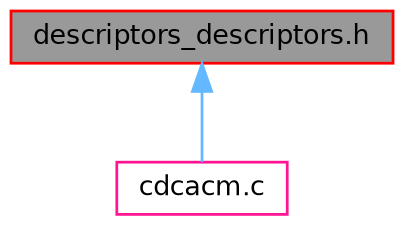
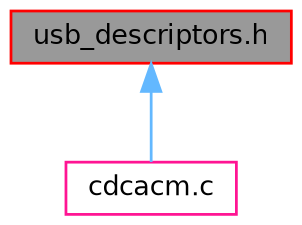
  digraph {
    node [fontname=Helvetica fontsize=10 shape=box style=filled]
-   n1 [color=red fillcolor=grey60 fontcolor=black height=0.2 label="descriptors_descriptors.h" width=0.4]
+   n1 [color=red fillcolor=grey60 fontcolor=black height=0.2 label="usb_descriptors.h" width=0.4]
    n2 [color=deeppink fillcolor=white height=0.2 label="cdcacm.c" width=0.4]
    n1 -> n2 [color=steelblue1 dir=back fontname=Helvetica fontsize=10 labelfontname=Helvetica labelfontsize=10 style=solid]
  }
